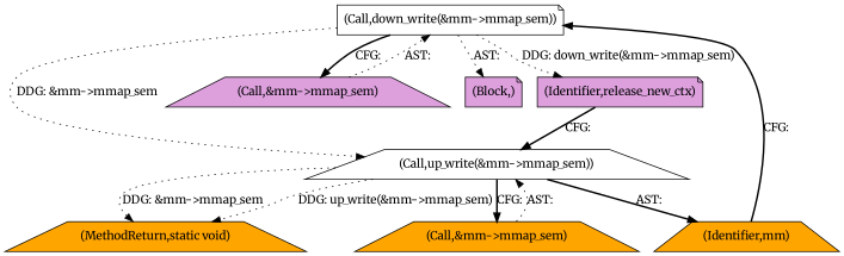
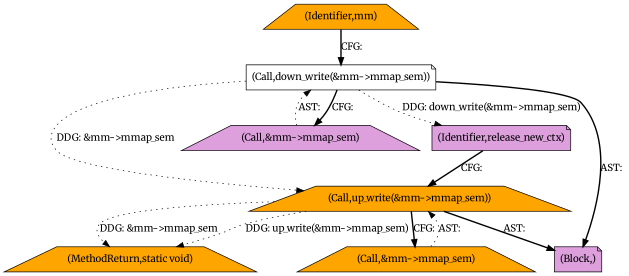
  digraph {
    fontname=Merriweather
    node [fillcolor=plum fontname=Merriweather shape=trapezium style=filled]
    edge [fontname=Merriweather style=dotted]
    n1 [fillcolor=white label="(Call,down_write(&mm->mmap_sem))" shape=note]
-   n2 [fillcolor=white label="(Call,up_write(&mm->mmap_sem))"]
+   n2 [fillcolor=orange label="(Call,up_write(&mm->mmap_sem))"]
    n3 [label="(Call,&mm->mmap_sem)"]
    n4 [label="(Block,)" shape=note]
    n5 [label="(Identifier,release_new_ctx)" shape=note]
    n6 [fillcolor=orange label="(MethodReturn,static void)"]
    n7 [fillcolor=orange label="(Call,&mm->mmap_sem)"]
    n8 [fillcolor=orange label="(Identifier,mm)"]
    n1 -> n2 [label="DDG: &mm->mmap_sem"]
    n1 -> n3 [label="CFG: " style=bold]
-   n1 -> n4 [label="AST: "]
+   n1 -> n4 [label="AST: " style=bold]
    n1 -> n5 [label="DDG: down_write(&mm->mmap_sem)"]
-   n2 -> n8 [label="AST: " style=bold]
+   n2 -> n4 [label="AST: " style=bold]
    n2 -> n6 [label="DDG: &mm->mmap_sem"]
    n2 -> n6 [label="DDG: up_write(&mm->mmap_sem)"]
    n2 -> n7 [label="CFG: " style=bold]
    n3 -> n1 [label="AST: "]
    n5 -> n2 [label="CFG: " style=bold]
    n7 -> n2 [label="AST: "]
    n8 -> n1 [label="CFG: " style=bold]
  }
